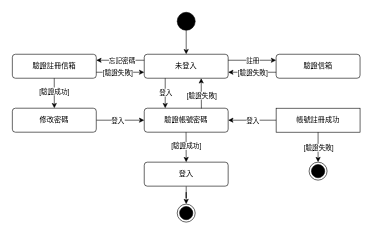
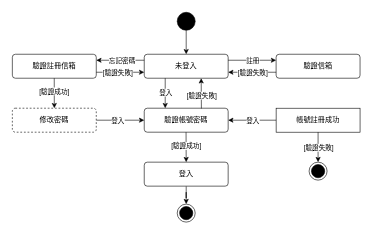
  <mxCell id="0" />
  <mxCell id="1" parent="0" />
  <mxCell id="2" value="" style="ellipse;fillColor=strokeColor;html=1;" parent="1" vertex="1"><mxGeometry x="295" y="20" width="30" height="30" as="geometry" /></mxCell>
  <mxCell id="3" value="" style="endArrow=classic;html=1;rounded=0;exitX=0.5;exitY=1;exitDx=0;exitDy=0;entryX=0.5;entryY=0;entryDx=0;entryDy=0;" parent="1" source="2" target="4" edge="1"><mxGeometry width="50" height="50" relative="1" as="geometry"><mxPoint x="345" y="140" as="sourcePoint" /><mxPoint x="310" y="90" as="targetPoint" /></mxGeometry></mxCell>
  <mxCell id="4" value="未登入" style="html=1;align=center;verticalAlign=middle;rounded=1;absoluteArcSize=1;arcSize=10;dashed=0;whiteSpace=wrap;" parent="1" vertex="1"><mxGeometry x="240" y="90" width="140" height="40" as="geometry" /></mxCell>
  <mxCell id="5" value="驗證信箱" style="html=1;align=center;verticalAlign=middle;rounded=1;absoluteArcSize=1;arcSize=10;dashed=0;whiteSpace=wrap;" parent="1" vertex="1"><mxGeometry x="460" y="90" width="140" height="40" as="geometry" /></mxCell>
  <mxCell id="6" value="驗證註冊信箱" style="html=1;align=center;verticalAlign=middle;rounded=1;absoluteArcSize=1;arcSize=10;dashed=0;whiteSpace=wrap;" parent="1" vertex="1"><mxGeometry x="20" y="90" width="140" height="40" as="geometry" /></mxCell>
  <mxCell id="7" value="驗證帳號密碼" style="html=1;align=center;verticalAlign=middle;rounded=1;absoluteArcSize=1;arcSize=10;dashed=0;whiteSpace=wrap;" parent="1" vertex="1"><mxGeometry x="240" y="180" width="140" height="40" as="geometry" /></mxCell>
  <mxCell id="8" style="edgeStyle=orthogonalEdgeStyle;rounded=0;orthogonalLoop=1;jettySize=auto;html=1;entryX=0.5;entryY=0;entryDx=0;entryDy=0;" edge="1" parent="1" source="9" target="24"><mxGeometry relative="1" as="geometry" /></mxCell>
  <mxCell id="9" value="登入" style="html=1;align=center;verticalAlign=middle;rounded=1;absoluteArcSize=1;arcSize=10;dashed=0;whiteSpace=wrap;" parent="1" vertex="1"><mxGeometry x="240" y="270" width="140" height="40" as="geometry" /></mxCell>
  <mxCell id="10" style="edgeStyle=orthogonalEdgeStyle;rounded=0;orthogonalLoop=1;jettySize=auto;html=1;entryX=0;entryY=0.5;entryDx=0;entryDy=0;" parent="1" source="12" target="7" edge="1"><mxGeometry relative="1" as="geometry" /></mxCell>
  <mxCell id="11" value="登入" style="edgeLabel;html=1;align=center;verticalAlign=middle;resizable=0;points=[];" parent="10" vertex="1" connectable="0"><mxGeometry x="0.025" y="2" relative="1" as="geometry"><mxPoint x="-6" y="2" as="offset" /></mxGeometry></mxCell>
- <mxCell id="12" value="修改密碼" style="html=1;align=center;verticalAlign=middle;rounded=1;absoluteArcSize=1;arcSize=10;dashed=0;whiteSpace=wrap;" parent="1" vertex="1"><mxGeometry x="20" y="180" width="140" height="40" as="geometry" /></mxCell>
+ <mxCell id="12" value="修改密碼" style="html=1;align=center;verticalAlign=middle;rounded=1;absoluteArcSize=1;arcSize=10;dashed=1;whiteSpace=wrap;" parent="1" vertex="1"><mxGeometry x="20" y="180" width="140" height="40" as="geometry" /></mxCell>
  <mxCell id="13" value="" style="endArrow=classic;html=1;rounded=0;entryX=0;entryY=0.25;entryDx=0;entryDy=0;exitX=1;exitY=0.25;exitDx=0;exitDy=0;" parent="1" source="4" target="5" edge="1"><mxGeometry relative="1" as="geometry"><mxPoint x="385" y="100" as="sourcePoint" /><mxPoint x="475" y="100.69" as="targetPoint" /></mxGeometry></mxCell>
  <mxCell id="14" value="註冊" style="edgeLabel;resizable=0;html=1;;align=center;verticalAlign=middle;" parent="13" connectable="0" vertex="1"><mxGeometry relative="1" as="geometry" /></mxCell>
  <mxCell id="15" value="" style="endArrow=classic;html=1;rounded=0;entryX=1;entryY=0.25;entryDx=0;entryDy=0;exitX=0;exitY=0.25;exitDx=0;exitDy=0;" parent="1" source="4" target="6" edge="1"><mxGeometry relative="1" as="geometry"><mxPoint x="245" y="101" as="sourcePoint" /><mxPoint x="163.22" y="100" as="targetPoint" /></mxGeometry></mxCell>
  <mxCell id="16" value="忘記密碼" style="edgeLabel;resizable=0;html=1;;align=center;verticalAlign=middle;" parent="15" connectable="0" vertex="1"><mxGeometry relative="1" as="geometry"><mxPoint x="2" as="offset" /></mxGeometry></mxCell>
  <mxCell id="17" value="" style="endArrow=classic;html=1;rounded=0;exitX=0.25;exitY=1;exitDx=0;exitDy=0;entryX=0.5;entryY=0;entryDx=0;entryDy=0;" parent="1" target="12" edge="1"><mxGeometry relative="1" as="geometry"><mxPoint x="89.88" y="130" as="sourcePoint" /><mxPoint x="89.88" y="170" as="targetPoint" /></mxGeometry></mxCell>
  <mxCell id="18" value="[驗證成功]" style="edgeLabel;resizable=0;html=1;;align=center;verticalAlign=middle;" parent="17" connectable="0" vertex="1"><mxGeometry relative="1" as="geometry"><mxPoint y="-3" as="offset" /></mxGeometry></mxCell>
  <mxCell id="19" value="" style="endArrow=classic;html=1;rounded=0;entryX=0;entryY=0.75;entryDx=0;entryDy=0;exitX=1;exitY=0.75;exitDx=0;exitDy=0;" parent="1" source="6" target="4" edge="1"><mxGeometry relative="1" as="geometry"><mxPoint x="260" y="140.92" as="sourcePoint" /><mxPoint x="175" y="140" as="targetPoint" /></mxGeometry></mxCell>
  <mxCell id="20" value="[驗證失敗]" style="edgeLabel;resizable=0;html=1;;align=center;verticalAlign=middle;" parent="19" connectable="0" vertex="1"><mxGeometry relative="1" as="geometry"><mxPoint x="-5" as="offset" /></mxGeometry></mxCell>
  <mxCell id="21" value="帳號註冊成功" style="html=1;align=center;verticalAlign=middle;absoluteArcSize=1;arcSize=10;dashed=0;whiteSpace=wrap;rounded=0;" parent="1" vertex="1"><mxGeometry x="460" y="180" width="140" height="40" as="geometry" /></mxCell>
  <mxCell id="22" value="" style="endArrow=classic;html=1;rounded=0;entryX=1;entryY=0.5;entryDx=0;entryDy=0;exitX=0;exitY=0.5;exitDx=0;exitDy=0;" parent="1" source="21" target="7" edge="1"><mxGeometry relative="1" as="geometry"><mxPoint x="385" y="230" as="sourcePoint" /><mxPoint x="470" y="230" as="targetPoint" /></mxGeometry></mxCell>
  <mxCell id="23" value="登入" style="edgeLabel;resizable=0;html=1;;align=center;verticalAlign=middle;" parent="22" connectable="0" vertex="1"><mxGeometry relative="1" as="geometry" /></mxCell>
  <mxCell id="24" value="" style="ellipse;html=1;shape=endState;fillColor=strokeColor;" parent="1" vertex="1"><mxGeometry x="295" y="340" width="30" height="30" as="geometry" /></mxCell>
  <mxCell id="25" value="" style="ellipse;html=1;shape=endState;fillColor=strokeColor;" parent="1" vertex="1"><mxGeometry x="515" y="270" width="30" height="30" as="geometry" /></mxCell>
  <mxCell id="26" value="" style="endArrow=classic;html=1;rounded=0;entryX=0.5;entryY=0;entryDx=0;entryDy=0;exitX=0.25;exitY=1;exitDx=0;exitDy=0;" parent="1" edge="1" target="9"><mxGeometry relative="1" as="geometry"><mxPoint x="309.76" y="220" as="sourcePoint" /><mxPoint x="309.76" y="260" as="targetPoint" /></mxGeometry></mxCell>
  <mxCell id="27" value="[驗證成功]" style="edgeLabel;resizable=0;html=1;;align=center;verticalAlign=middle;" parent="26" connectable="0" vertex="1"><mxGeometry relative="1" as="geometry"><mxPoint y="-2" as="offset" /></mxGeometry></mxCell>
  <mxCell id="28" value="" style="endArrow=classic;html=1;rounded=0;entryX=0.25;entryY=0;entryDx=0;entryDy=0;exitX=0.5;exitY=1;exitDx=0;exitDy=0;" parent="1" target="7" edge="1"><mxGeometry relative="1" as="geometry"><mxPoint x="275" y="130" as="sourcePoint" /><mxPoint x="275" y="170" as="targetPoint" /></mxGeometry></mxCell>
  <mxCell id="29" value="登入" style="edgeLabel;resizable=0;html=1;;align=center;verticalAlign=middle;" parent="28" connectable="0" vertex="1"><mxGeometry relative="1" as="geometry"><mxPoint y="-2" as="offset" /></mxGeometry></mxCell>
  <mxCell id="30" value="" style="endArrow=classic;html=1;rounded=0;exitX=0.681;exitY=0.013;exitDx=0;exitDy=0;exitPerimeter=0;" parent="1" source="7" edge="1"><mxGeometry relative="1" as="geometry"><mxPoint x="335" y="170" as="sourcePoint" /><mxPoint x="335" y="130" as="targetPoint" /></mxGeometry></mxCell>
  <mxCell id="31" value="[驗證失敗]" style="edgeLabel;resizable=0;html=1;;align=center;verticalAlign=middle;" parent="30" connectable="0" vertex="1"><mxGeometry relative="1" as="geometry"><mxPoint y="3" as="offset" /></mxGeometry></mxCell>
  <mxCell id="32" value="" style="endArrow=classic;html=1;rounded=0;exitX=0.5;exitY=1;exitDx=0;exitDy=0;entryX=0.5;entryY=0;entryDx=0;entryDy=0;" parent="1" source="21" target="25" edge="1"><mxGeometry relative="1" as="geometry"><mxPoint x="525" y="300" as="sourcePoint" /><mxPoint x="525" y="260" as="targetPoint" /></mxGeometry></mxCell>
  <mxCell id="33" value="[驗證失敗]" style="edgeLabel;resizable=0;html=1;;align=center;verticalAlign=middle;" parent="32" connectable="0" vertex="1"><mxGeometry relative="1" as="geometry" /></mxCell>
  <mxCell id="34" value="" style="endArrow=classic;html=1;rounded=0;exitX=0;exitY=0.75;exitDx=0;exitDy=0;entryX=1;entryY=0.75;entryDx=0;entryDy=0;" parent="1" source="5" target="4" edge="1"><mxGeometry relative="1" as="geometry"><mxPoint x="435" y="160" as="sourcePoint" /><mxPoint x="435" y="120" as="targetPoint" /></mxGeometry></mxCell>
  <mxCell id="35" value="[驗證失敗]" style="edgeLabel;resizable=0;html=1;;align=center;verticalAlign=middle;" parent="34" connectable="0" vertex="1"><mxGeometry relative="1" as="geometry" /></mxCell>
